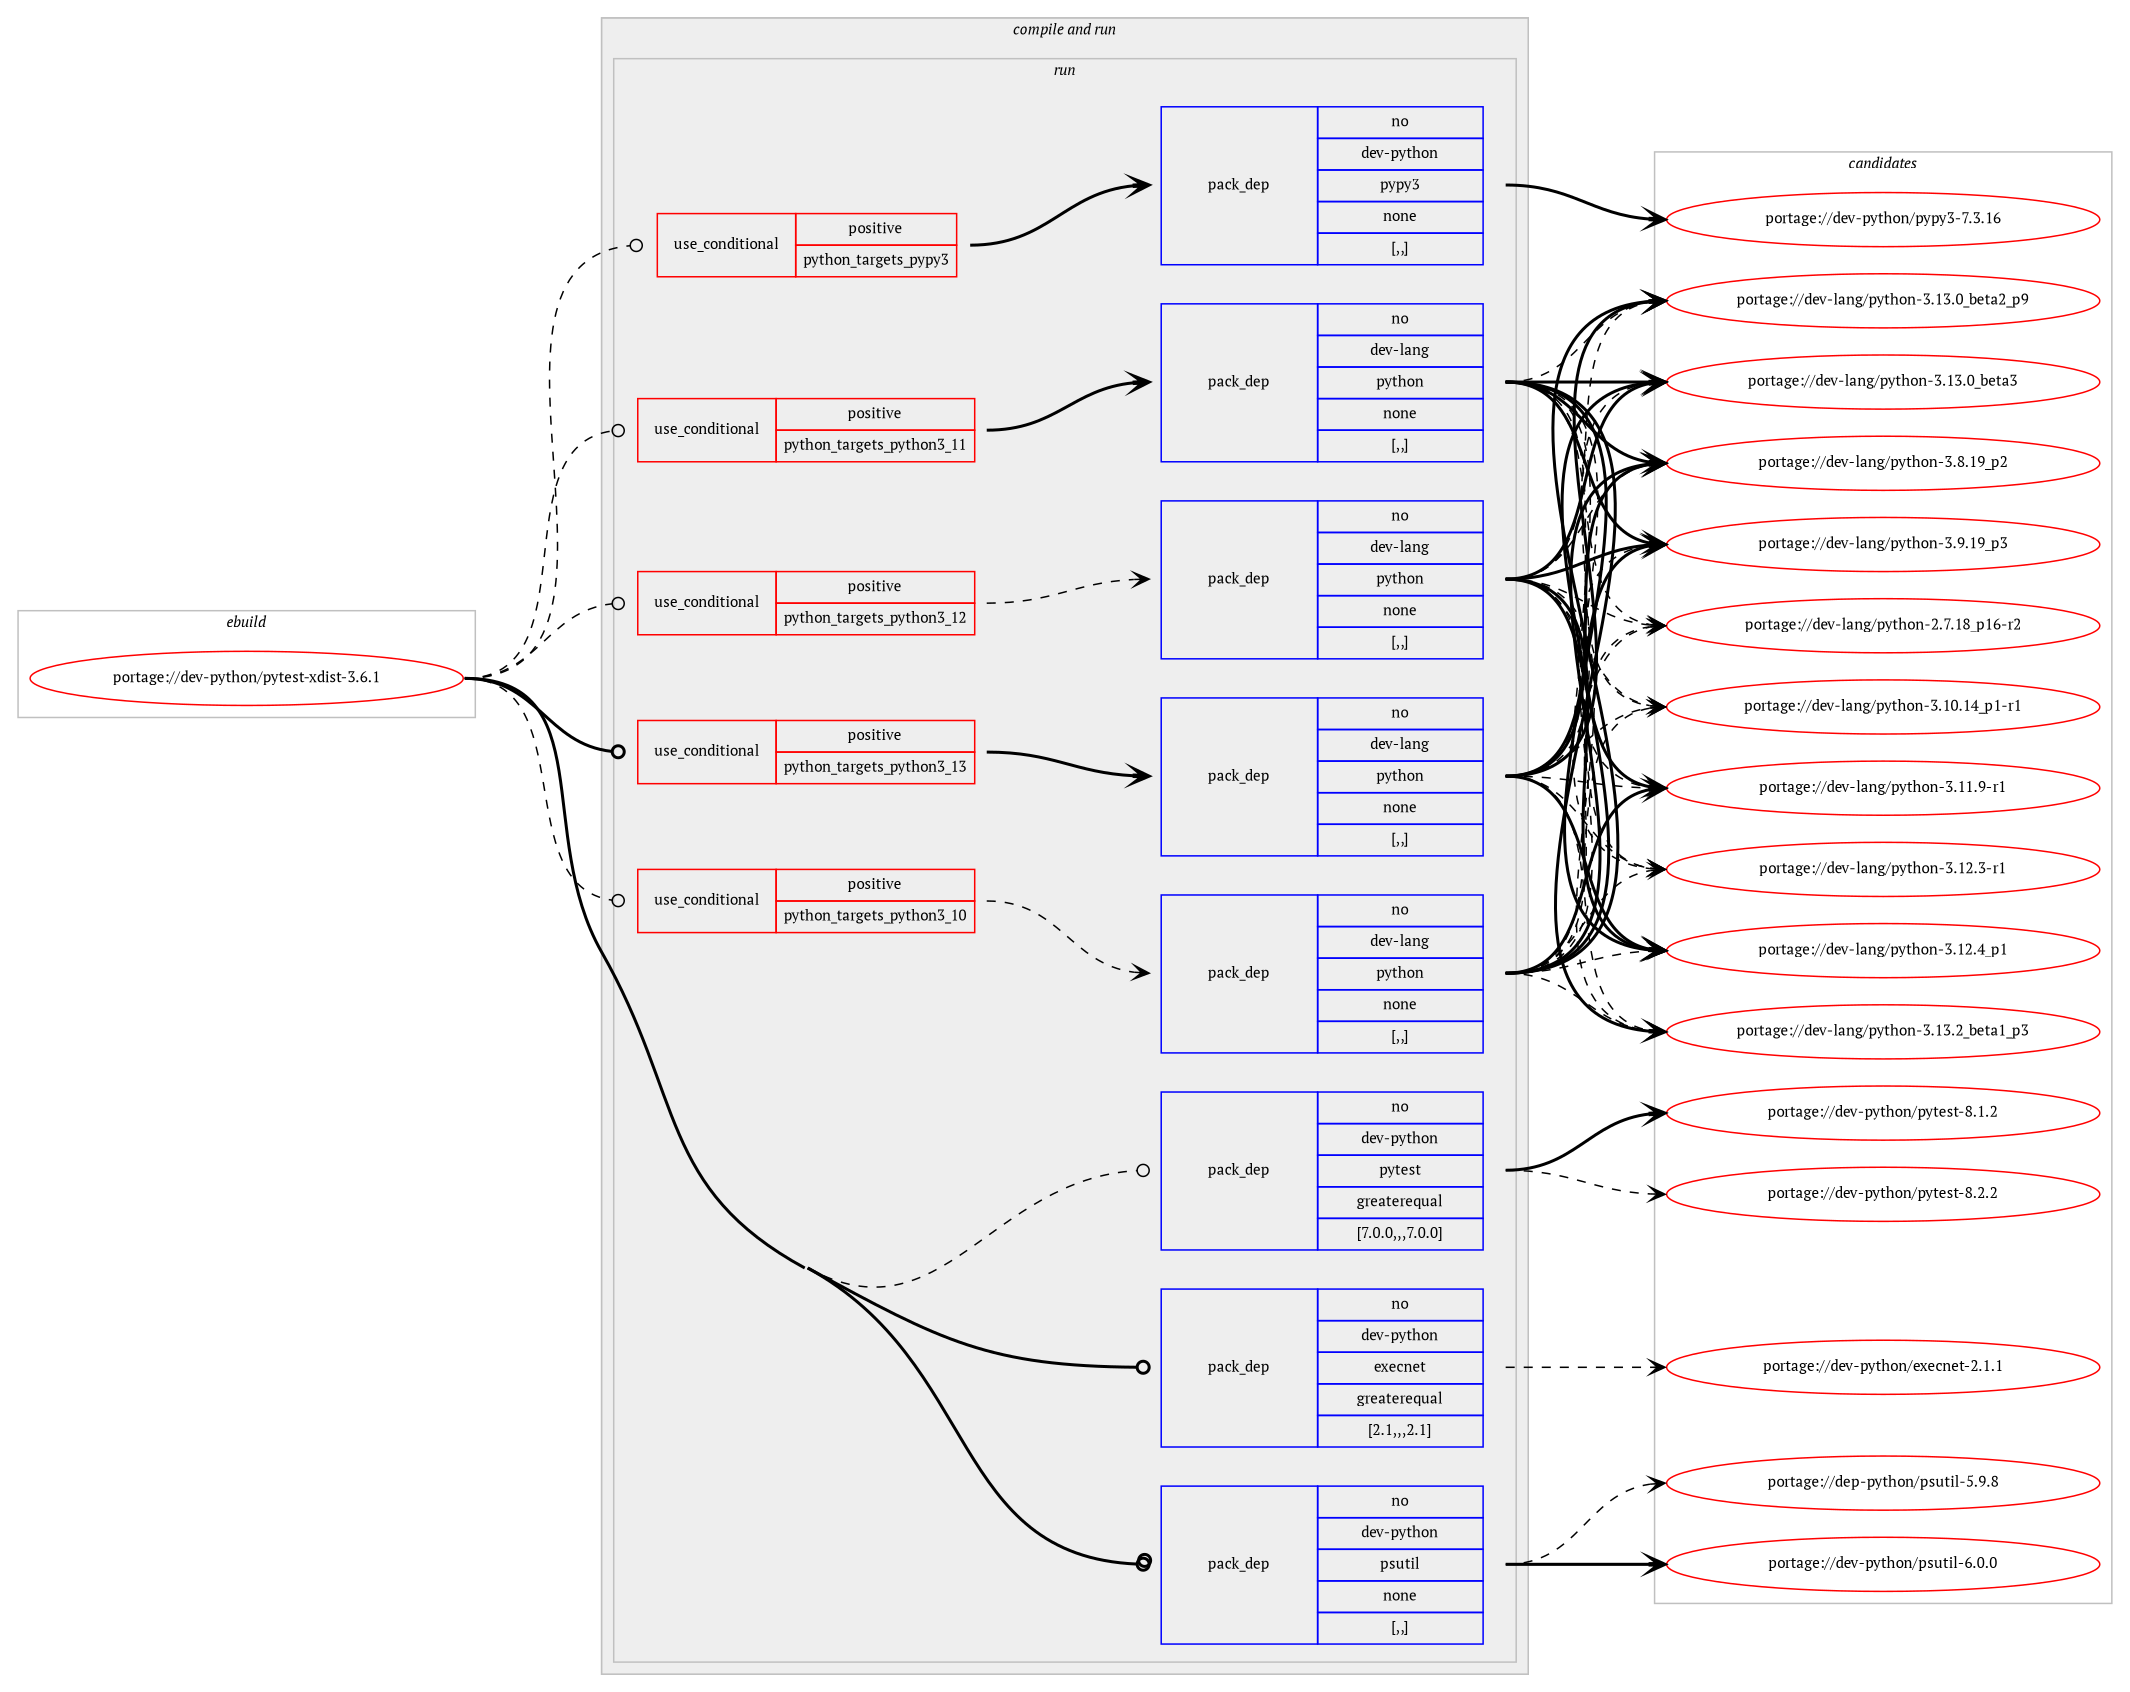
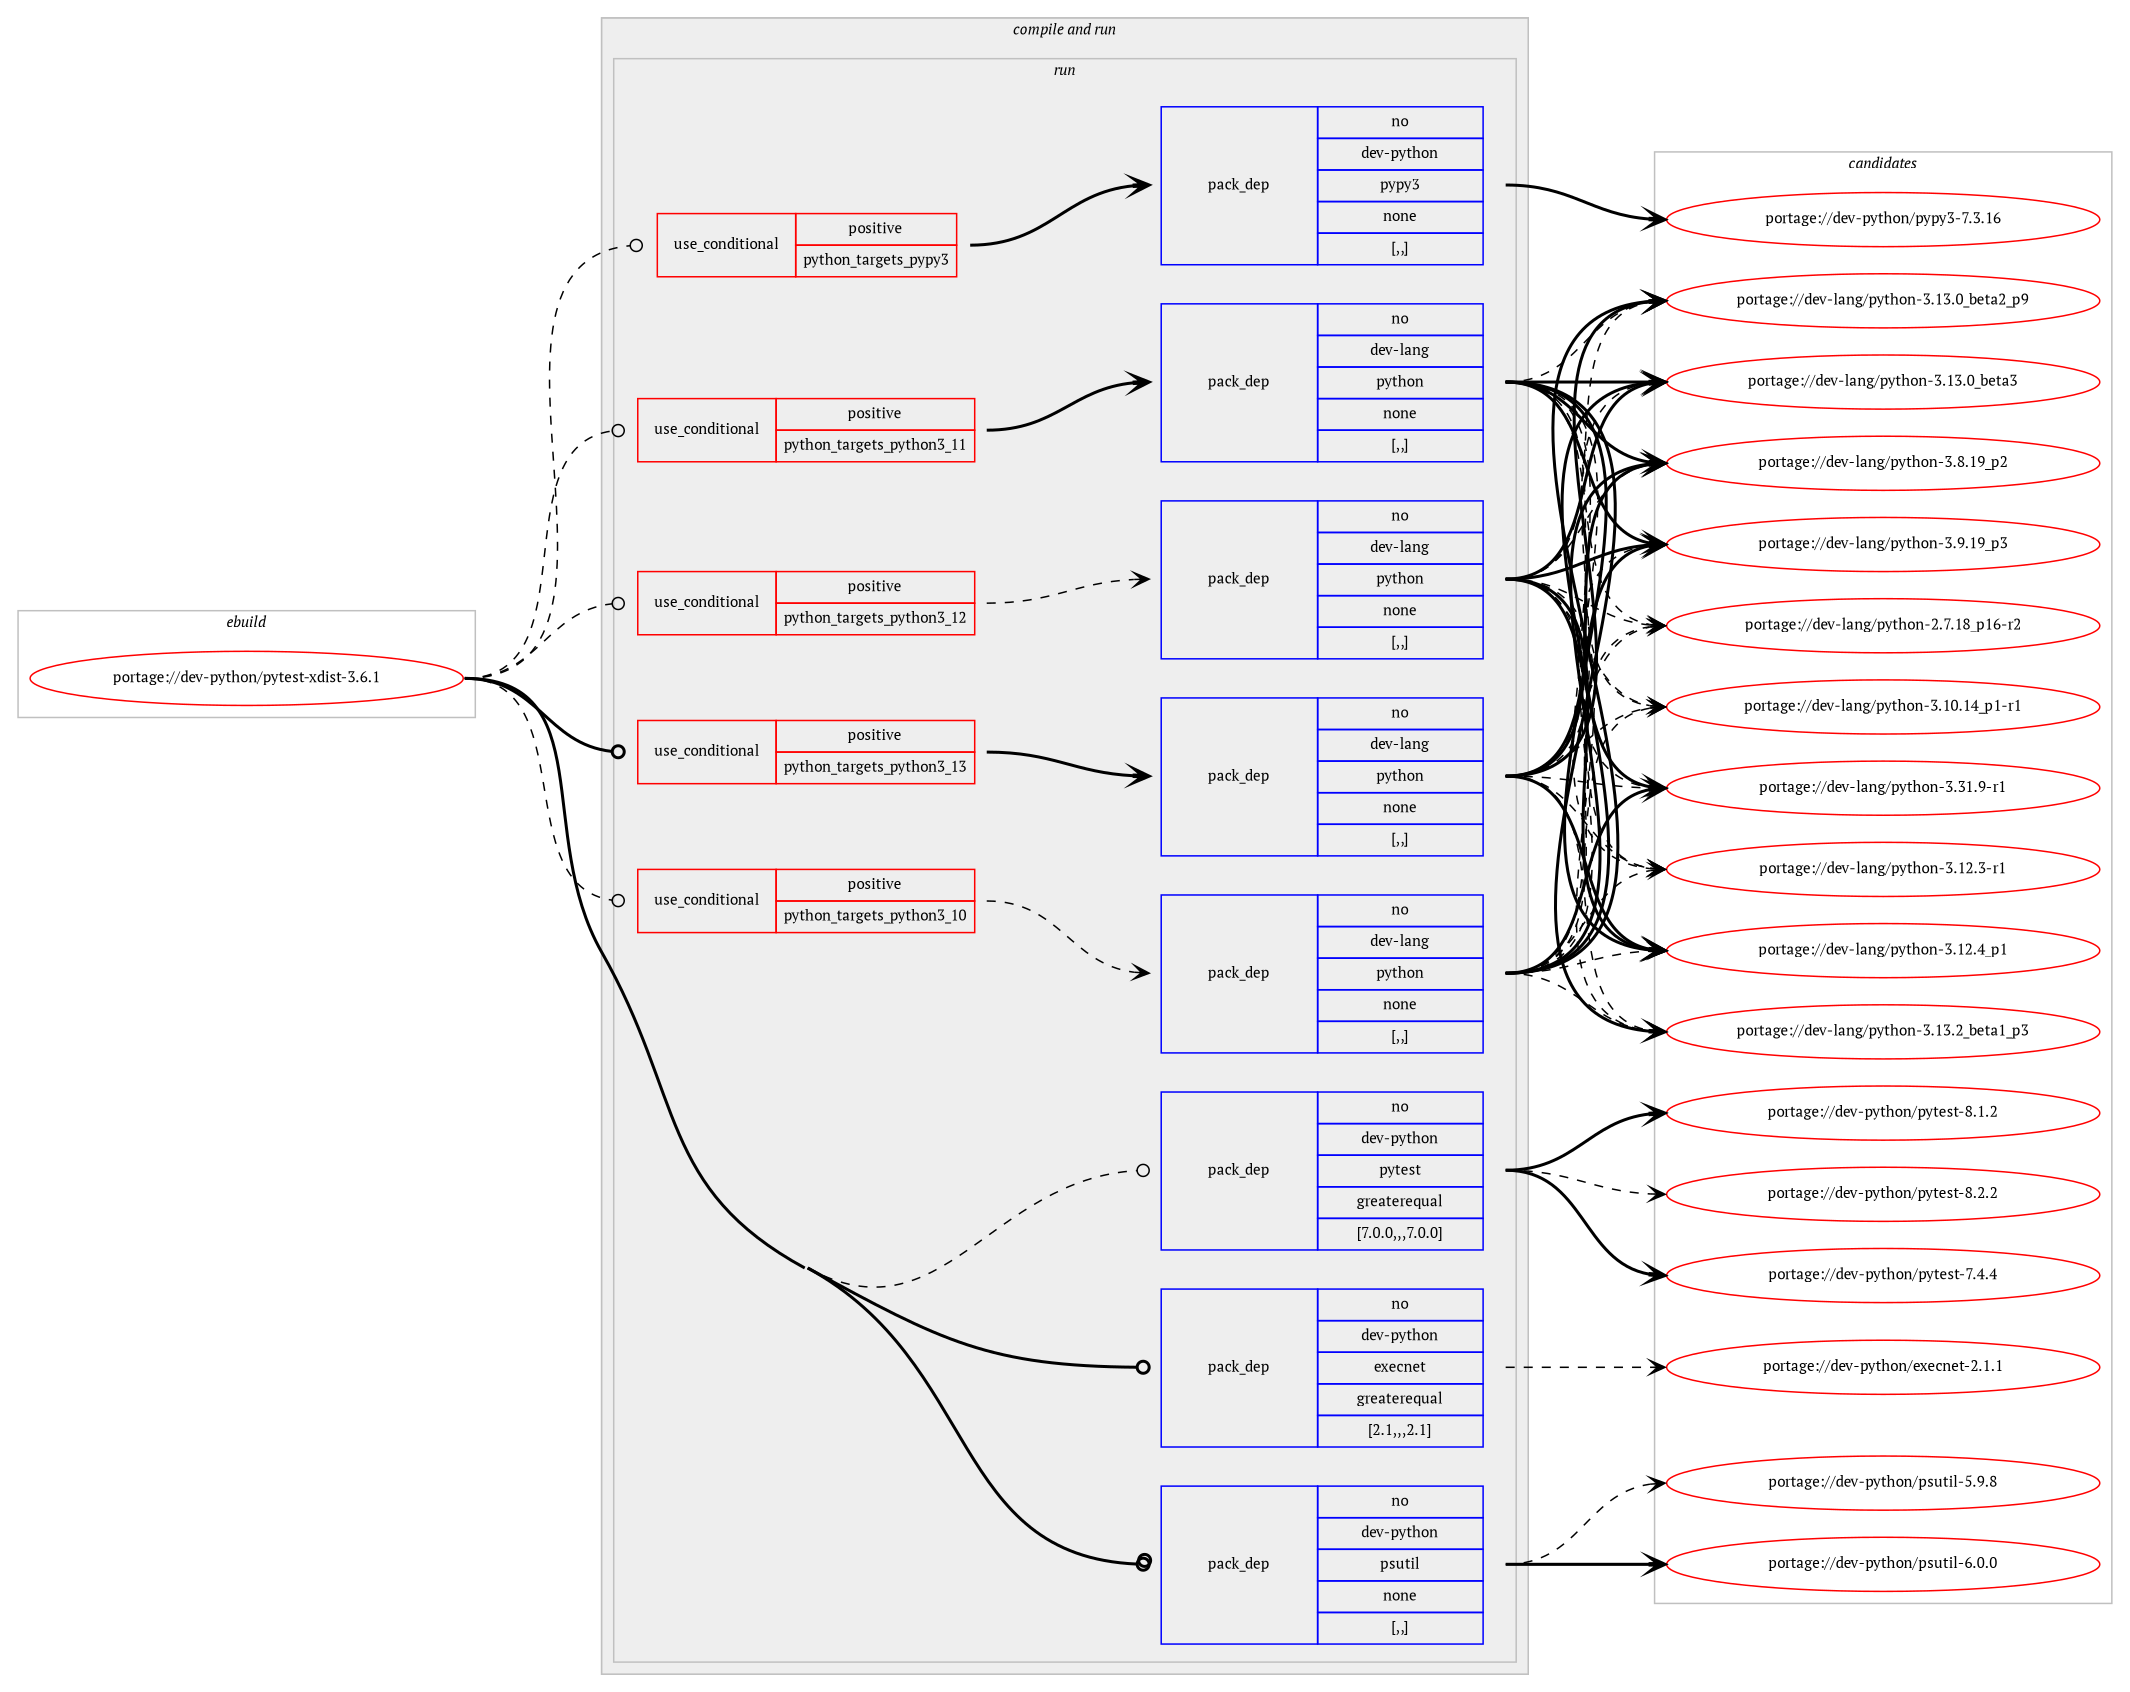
  digraph {
    compound=true
    concentrate=true
    fontname="PT Serif"
    fontsize=10
    newrank=true
    rankdir=LR
    ranksep=1.5
    node [color=red fontname="PT Serif" fontsize=10]
    edge [arrowhead=vee fontname="PT Serif" headport=w style=dashed tailport=e weight=100]
    n1 [label="portage://dev-python/pytest-xdist-3.6.1" width=4]
    n2 [color=blue label=<<TABLE BORDER="0" CELLBORDER="1" CELLSPACING="0" CELLPADDING="4" WIDTH="220"><TR><TD ROWSPAN="6" CELLPADDING="30">pack_dep</TD></TR><TR><TD WIDTH="110">no</TD></TR><TR><TD>dev-python</TD></TR><TR><TD>pypy3</TD></TR><TR><TD>none</TD></TR><TR><TD>[,,]</TD></TR></TABLE>> shape=none]
    n3 [label=<<TABLE BORDER="0" CELLBORDER="1" CELLSPACING="0" CELLPADDING="4"><TR><TD ROWSPAN="3" CELLPADDING="10">use_conditional</TD></TR><TR><TD>positive</TD></TR><TR><TD>python_targets_pypy3</TD></TR></TABLE>> shape=none]
    n4 [color=blue label=<<TABLE BORDER="0" CELLBORDER="1" CELLSPACING="0" CELLPADDING="4" WIDTH="220"><TR><TD ROWSPAN="6" CELLPADDING="30">pack_dep</TD></TR><TR><TD WIDTH="110">no</TD></TR><TR><TD>dev-lang</TD></TR><TR><TD>python</TD></TR><TR><TD>none</TD></TR><TR><TD>[,,]</TD></TR></TABLE>> shape=none]
    n5 [label=<<TABLE BORDER="0" CELLBORDER="1" CELLSPACING="0" CELLPADDING="4"><TR><TD ROWSPAN="3" CELLPADDING="10">use_conditional</TD></TR><TR><TD>positive</TD></TR><TR><TD>python_targets_python3_10</TD></TR></TABLE>> shape=none]
    n6 [color=blue label=<<TABLE BORDER="0" CELLBORDER="1" CELLSPACING="0" CELLPADDING="4" WIDTH="220"><TR><TD ROWSPAN="6" CELLPADDING="30">pack_dep</TD></TR><TR><TD WIDTH="110">no</TD></TR><TR><TD>dev-lang</TD></TR><TR><TD>python</TD></TR><TR><TD>none</TD></TR><TR><TD>[,,]</TD></TR></TABLE>> shape=none]
    n7 [label=<<TABLE BORDER="0" CELLBORDER="1" CELLSPACING="0" CELLPADDING="4"><TR><TD ROWSPAN="3" CELLPADDING="10">use_conditional</TD></TR><TR><TD>positive</TD></TR><TR><TD>python_targets_python3_11</TD></TR></TABLE>> shape=none]
    n8 [color=blue label=<<TABLE BORDER="0" CELLBORDER="1" CELLSPACING="0" CELLPADDING="4" WIDTH="220"><TR><TD ROWSPAN="6" CELLPADDING="30">pack_dep</TD></TR><TR><TD WIDTH="110">no</TD></TR><TR><TD>dev-lang</TD></TR><TR><TD>python</TD></TR><TR><TD>none</TD></TR><TR><TD>[,,]</TD></TR></TABLE>> shape=none]
    n9 [label=<<TABLE BORDER="0" CELLBORDER="1" CELLSPACING="0" CELLPADDING="4"><TR><TD ROWSPAN="3" CELLPADDING="10">use_conditional</TD></TR><TR><TD>positive</TD></TR><TR><TD>python_targets_python3_12</TD></TR></TABLE>> shape=none]
    n10 [color=blue label=<<TABLE BORDER="0" CELLBORDER="1" CELLSPACING="0" CELLPADDING="4" WIDTH="220"><TR><TD ROWSPAN="6" CELLPADDING="30">pack_dep</TD></TR><TR><TD WIDTH="110">no</TD></TR><TR><TD>dev-lang</TD></TR><TR><TD>python</TD></TR><TR><TD>none</TD></TR><TR><TD>[,,]</TD></TR></TABLE>> shape=none]
    n11 [label=<<TABLE BORDER="0" CELLBORDER="1" CELLSPACING="0" CELLPADDING="4"><TR><TD ROWSPAN="3" CELLPADDING="10">use_conditional</TD></TR><TR><TD>positive</TD></TR><TR><TD>python_targets_python3_13</TD></TR></TABLE>> shape=none]
    n12 [color=blue label=<<TABLE BORDER="0" CELLBORDER="1" CELLSPACING="0" CELLPADDING="4" WIDTH="220"><TR><TD ROWSPAN="6" CELLPADDING="30">pack_dep</TD></TR><TR><TD WIDTH="110">no</TD></TR><TR><TD>dev-python</TD></TR><TR><TD>execnet</TD></TR><TR><TD>greaterequal</TD></TR><TR><TD>[2.1,,,2.1]</TD></TR></TABLE>> shape=none]
    n13 [color=blue label=<<TABLE BORDER="0" CELLBORDER="1" CELLSPACING="0" CELLPADDING="4" WIDTH="220"><TR><TD ROWSPAN="6" CELLPADDING="30">pack_dep</TD></TR><TR><TD WIDTH="110">no</TD></TR><TR><TD>dev-python</TD></TR><TR><TD>psutil</TD></TR><TR><TD>none</TD></TR><TR><TD>[,,]</TD></TR></TABLE>> shape=none]
    n14 [color=blue label=<<TABLE BORDER="0" CELLBORDER="1" CELLSPACING="0" CELLPADDING="4" WIDTH="220"><TR><TD ROWSPAN="6" CELLPADDING="30">pack_dep</TD></TR><TR><TD WIDTH="110">no</TD></TR><TR><TD>dev-python</TD></TR><TR><TD>pytest</TD></TR><TR><TD>greaterequal</TD></TR><TR><TD>[7.0.0,,,7.0.0]</TD></TR></TABLE>> shape=none]
    n15 [label="portage://dev-python/pypy3-7.3.16" width=4]
    n16 [label="portage://dev-lang/python-2.7.18_p16-r2" width=4]
    n17 [label="portage://dev-lang/python-3.10.14_p1-r1" width=4]
-   n18 [label="portage://dev-lang/python-3.11.9-r1" width=4]
+   n18 [label="portage://dev-lang/python-3.31.9-r1" width=4]
    n19 [label="portage://dev-lang/python-3.12.3-r1" width=4]
    n20 [label="portage://dev-lang/python-3.12.4_p1" width=4]
    n21 [label="portage://dev-lang/python-3.13.2_beta1_p3" width=4]
    n22 [label="portage://dev-lang/python-3.13.0_beta2_p9" width=4]
    n23 [label="portage://dev-lang/python-3.13.0_beta3" width=4]
    n24 [label="portage://dev-lang/python-3.8.19_p2" width=4]
    n25 [label="portage://dev-lang/python-3.9.19_p3" width=4]
    n26 [label="portage://dev-python/execnet-2.1.1" width=4]
-   n27 [label="portage://dep-python/psutil-5.9.8" width=4]
+   n27 [label="portage://dev-python/psutil-5.9.8" width=4]
    n28 [label="portage://dev-python/psutil-6.0.0" width=4]
+   n29 [label="portage://dev-python/pytest-7.4.4" width=4]
    n30 [label="portage://dev-python/pytest-8.1.2" width=4]
    n31 [label="portage://dev-python/pytest-8.2.2" width=4]
    subgraph cluster_1 {
      color=gray
      label=<<i>ebuild</i>>
      rank=same
      n1
    }
    subgraph cluster_2 {
      color=gray
      label=<<i>dependencies</i>>
      subgraph cluster_3 {
        color=gray
        fillcolor="#eeeeee"
        label=<<i>compile</i>>
        style=filled
      }
      subgraph cluster_4 {
        color=gray
        fillcolor="#eeeeee"
        label=<<i>compile and run</i>>
        style=filled
      }
      subgraph cluster_5 {
        color=gray
        fillcolor="#eeeeee"
        label=<<i>run</i>>
        style=filled
        subgraph sub_6 {
          color=gray
          fillcolor="#eeeeee"
          label=<<i>run</i>>
          style=filled
          n3
          subgraph sub_7 {
            color=gray
            fillcolor="#eeeeee"
            label=<<i>run</i>>
            style=filled
            n2
          }
        }
        subgraph sub_8 {
          color=gray
          fillcolor="#eeeeee"
          label=<<i>run</i>>
          style=filled
          n5
          subgraph sub_9 {
            color=gray
            fillcolor="#eeeeee"
            label=<<i>run</i>>
            style=filled
            n4
          }
        }
        subgraph sub_10 {
          color=gray
          fillcolor="#eeeeee"
          label=<<i>run</i>>
          style=filled
          n7
          subgraph sub_11 {
            color=gray
            fillcolor="#eeeeee"
            label=<<i>run</i>>
            style=filled
            n6
          }
        }
        subgraph sub_12 {
          color=gray
          fillcolor="#eeeeee"
          label=<<i>run</i>>
          style=filled
          n9
          subgraph sub_13 {
            color=gray
            fillcolor="#eeeeee"
            label=<<i>run</i>>
            style=filled
            n8
          }
        }
        subgraph sub_14 {
          color=gray
          fillcolor="#eeeeee"
          label=<<i>run</i>>
          style=filled
          n11
          subgraph sub_15 {
            color=gray
            fillcolor="#eeeeee"
            label=<<i>run</i>>
            style=filled
            n10
          }
        }
        subgraph sub_16 {
          color=gray
          fillcolor="#eeeeee"
          label=<<i>run</i>>
          style=filled
          n12
        }
        subgraph sub_17 {
          color=gray
          fillcolor="#eeeeee"
          label=<<i>run</i>>
          style=filled
          n13
        }
        subgraph sub_18 {
          color=gray
          fillcolor="#eeeeee"
          label=<<i>run</i>>
          style=filled
          n14
        }
      }
    }
    subgraph cluster_19 {
      color=gray
      label=<<i>candidates</i>>
      rank=same
      subgraph sub_20 {
        color=black
        label=<<i>candidates</i>>
        nodesep=1
        rank=same
        n15
      }
      subgraph sub_21 {
        color=black
        label=<<i>candidates</i>>
        nodesep=1
        rank=same
        n16
        n17
        n18
        n19
        n20
        n21
        n22
        n23
        n24
        n25
      }
      subgraph sub_22 {
        color=black
        label=<<i>candidates</i>>
        nodesep=1
        rank=same
        n16
        n17
        n18
        n19
        n20
        n21
        n22
        n23
        n24
        n25
      }
      subgraph sub_23 {
        color=black
        label=<<i>candidates</i>>
        nodesep=1
        rank=same
        n16
        n17
        n18
        n19
        n20
        n21
        n22
        n23
        n24
        n25
      }
      subgraph sub_24 {
        color=black
        label=<<i>candidates</i>>
        nodesep=1
        rank=same
        n16
        n17
        n18
        n19
        n20
        n21
        n22
        n23
        n24
        n25
      }
      subgraph sub_25 {
        color=black
        label=<<i>candidates</i>>
        nodesep=1
        rank=same
        n26
      }
      subgraph sub_26 {
        color=black
        label=<<i>candidates</i>>
        nodesep=1
        rank=same
        n27
        n28
      }
      subgraph sub_27 {
        color=black
        label=<<i>candidates</i>>
        nodesep=1
        rank=same
+       n29
        n30
        n31
      }
    }
    n1 -> n3 [arrowhead=odot weight=20]
    n1 -> n5 [arrowhead=odot weight=20]
    n1 -> n7 [arrowhead=odot weight=20]
    n1 -> n9 [arrowhead=odot weight=20]
    n1 -> n11 [arrowhead=odot style=bold weight=20]
    n1 -> n12 [arrowhead=odot style=bold weight=20]
    n1 -> n13 [arrowhead=odot style=bold weight=20]
    n1 -> n14 [arrowhead=odot weight=20]
    n2 -> n15 [style=bold]
    n3 -> n2 [style=bold weight=20]
    n4 -> n16
    n4 -> n17
    n4 -> n18 [style=bold]
    n4 -> n19
    n4 -> n20
    n4 -> n21
    n4 -> n22 [style=bold]
    n4 -> n23 [style=bold]
    n4 -> n24 [style=bold]
    n4 -> n25
    n5 -> n4 [weight=20]
    n6 -> n16
    n6 -> n17
    n6 -> n18
    n6 -> n19
    n6 -> n20 [style=bold]
    n6 -> n21 [style=bold]
    n6 -> n22
    n6 -> n23 [style=bold]
    n6 -> n24 [style=bold]
    n6 -> n25 [style=bold]
    n7 -> n6 [style=bold weight=20]
    n8 -> n16
    n8 -> n17
    n8 -> n18 [style=bold]
    n8 -> n19
    n8 -> n20 [style=bold]
    n8 -> n21
    n8 -> n22
    n8 -> n23 [style=bold]
    n8 -> n24
    n8 -> n25 [style=bold]
    n9 -> n8 [weight=20]
    n10 -> n16
    n10 -> n17
    n10 -> n18
    n10 -> n19
    n10 -> n20 [style=bold]
    n10 -> n21
    n10 -> n22 [style=bold]
    n10 -> n23
    n10 -> n24 [style=bold]
    n10 -> n25 [style=bold]
    n11 -> n10 [style=bold weight=20]
    n12 -> n26
    n13 -> n27
    n13 -> n28 [style=bold]
+   n14 -> n29 [style=bold]
    n14 -> n30 [style=bold]
    n14 -> n31
  }
